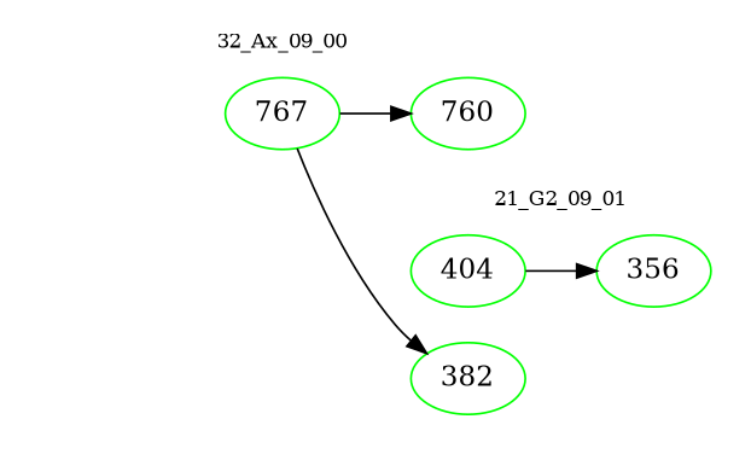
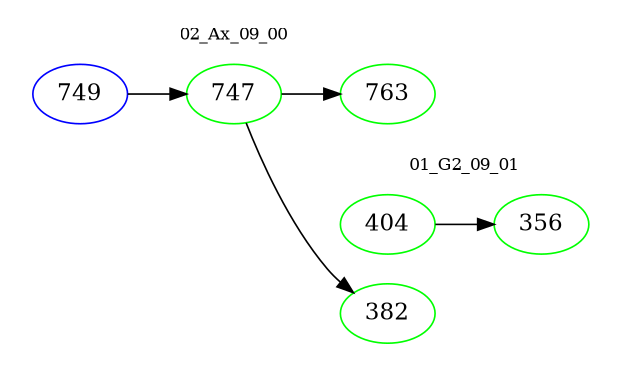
  digraph {
    rankdir=LR
    node [color=green]
    edge [color=black]
-   n2 [label=767]
-   n3 [label=760]
+   n1 [color=blue label=749]
+   n2 [label=747]
+   n3 [label=763]
    n4 [label=404]
    n5 [label=356]
    n6 [label=382]
    subgraph cluster_1 {
      color=white
      fontsize=10
-     label="32_Ax_09_00"
+     label="02_Ax_09_00"
+     n1
      n2
      n3
    }
    subgraph cluster_2 {
      color=white
      fontsize=10
-     label="21_G2_09_01"
+     label="01_G2_09_01"
      n4
      n5
      n6
    }
+   n1 -> n2
    n2 -> n3
    n2 -> n6
    n4 -> n5
  }
